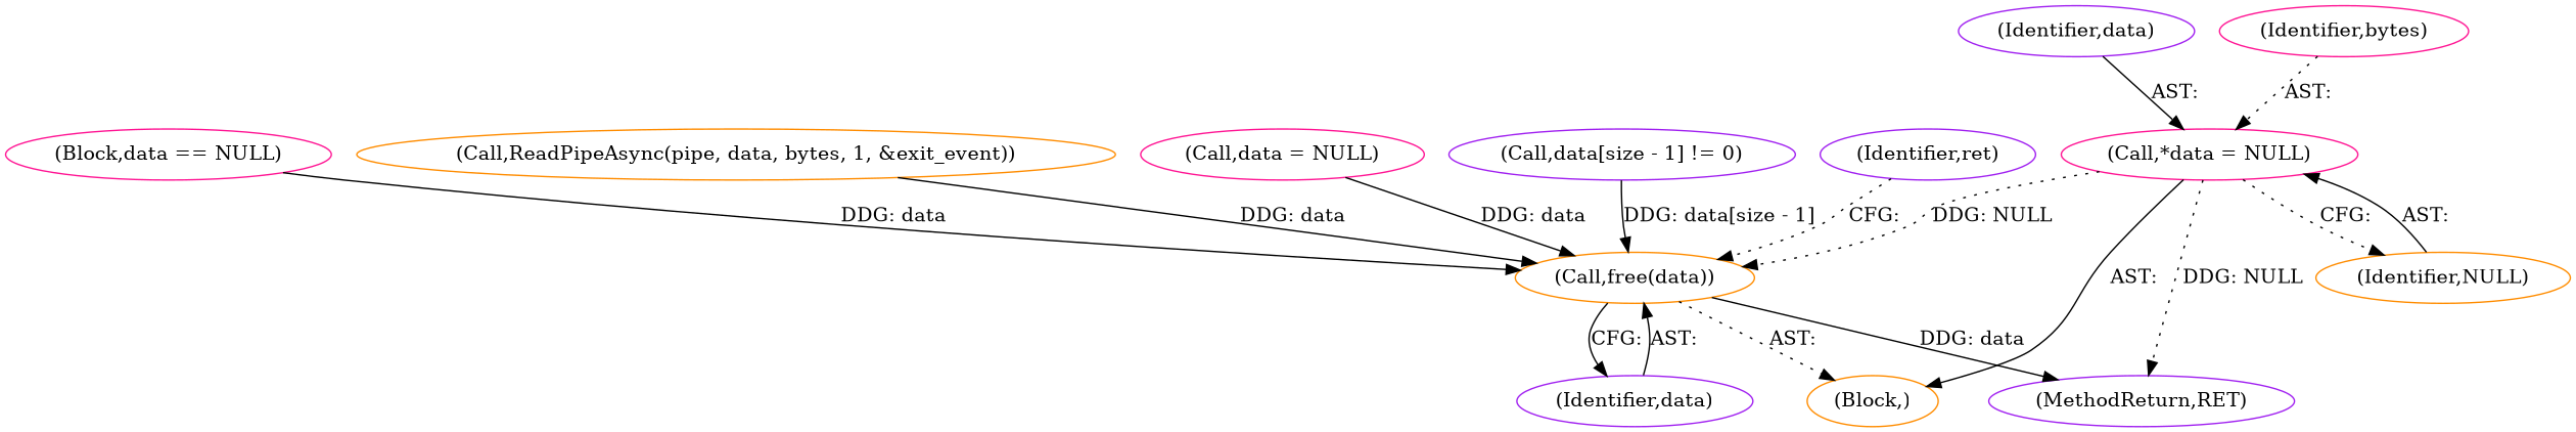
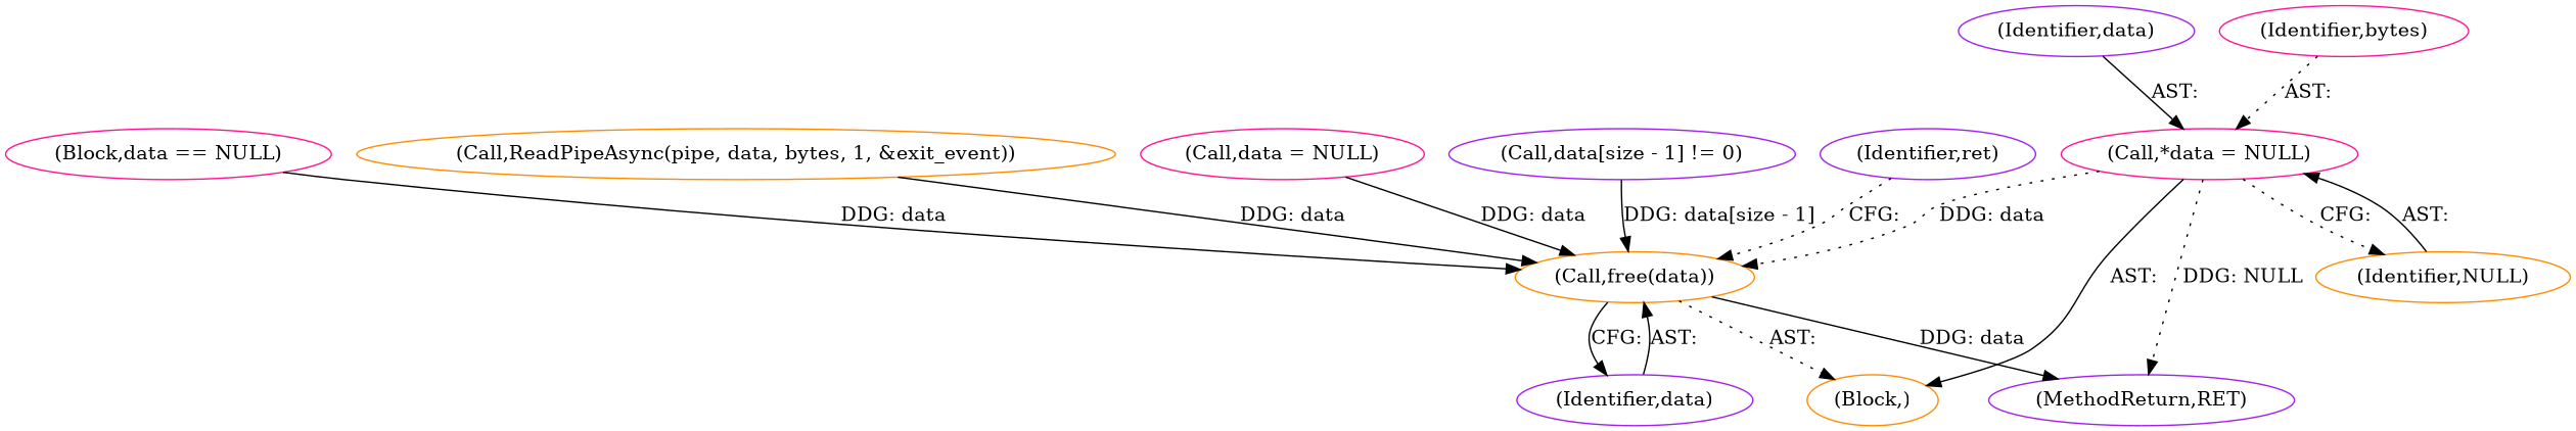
  digraph {
    node [color=purple]
    edge [style=solid]
    n1 [color=deeppink label="(Call,*data = NULL)"]
    n2 [color=darkorange label="(Call,free(data))"]
    n3 [color=darkorange label="(Block,)"]
    n4 [label="(MethodReturn,RET)"]
    n5 [color=darkorange label="(Identifier,NULL)"]
    n6 [label="(Identifier,data)"]
    n7 [label="(Call,data[size - 1] != 0)"]
    n8 [label="(Identifier,data)"]
    n9 [label="(Identifier,ret)"]
    n10 [color=deeppink label="(Block,data == NULL)"]
    n11 [color=deeppink label="(Identifier,bytes)"]
    n12 [color=darkorange label="(Call,ReadPipeAsync(pipe, data, bytes, 1, &exit_event))"]
    n13 [color=deeppink label="(Call,data = NULL)"]
-   n1 -> n2 [label="DDG: NULL" style=dotted]
+   n1 -> n2 [label="DDG: data" style=dotted]
    n1 -> n3 [label="AST: "]
    n1 -> n4 [label="DDG: NULL" style=dotted]
    n1 -> n5 [label="CFG: " style=dotted]
    n2 -> n3 [label="AST: " style=dotted]
    n2 -> n4 [label="DDG: data"]
    n2 -> n6 [label="CFG: "]
    n5 -> n1 [label="AST: "]
    n6 -> n2 [label="AST: "]
    n7 -> n2 [label="DDG: data[size - 1]"]
    n8 -> n1 [label="AST: "]
    n9 -> n2 [label="CFG: " style=dotted]
    n10 -> n2 [label="DDG: data"]
    n11 -> n1 [label="AST: " style=dotted]
    n12 -> n2 [label="DDG: data"]
    n13 -> n2 [label="DDG: data"]
  }
